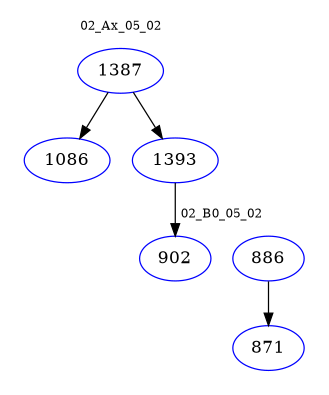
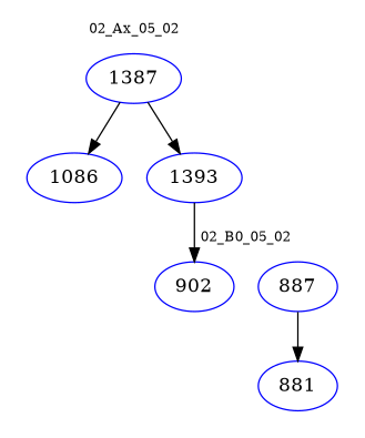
  digraph {
    node [color=blue]
    edge [color=black]
    n1 [label=1387]
    n2 [label=1086]
    n3 [label=1393]
-   n4 [label=886]
-   n5 [label=871]
+   n4 [label=887]
+   n5 [label=881]
    n6 [label=902]
    subgraph cluster_1 {
      color=white
      fontsize=10
      label="02_Ax_05_02"
      n1
      n2
      n3
    }
    subgraph cluster_2 {
      color=white
      fontsize=10
      label="02_B0_05_02"
      n4
      n5
      n6
    }
    n1 -> n2
    n1 -> n3
    n3 -> n6
    n4 -> n5
  }
